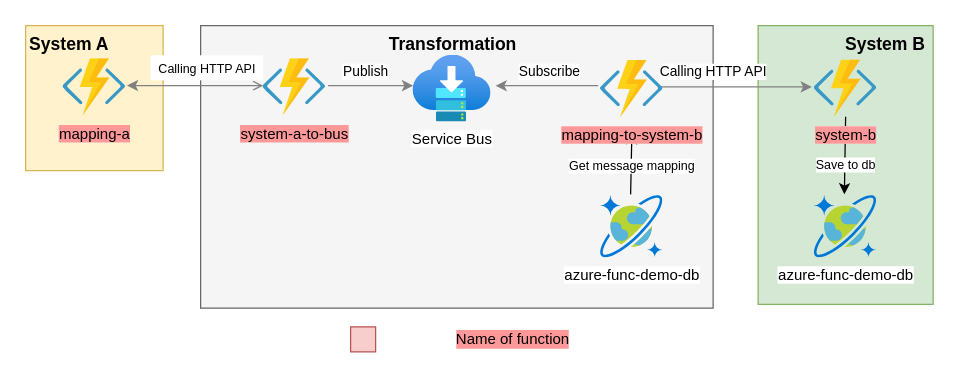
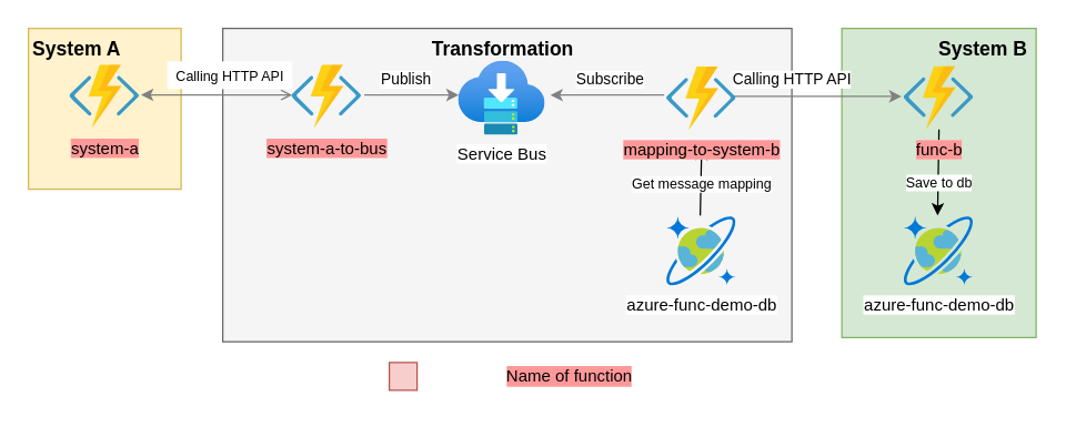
  <mxCell id="0" />
  <mxCell id="1" parent="0" />
  <mxCell id="2" value="" style="rounded=0;whiteSpace=wrap;html=1;fillColor=#f5f5f5;strokeColor=#666666;fontColor=#333333;" vertex="1" parent="1"><mxGeometry x="160" y="20" width="410" height="226" as="geometry" /></mxCell>
  <mxCell id="3" value="&lt;h3&gt;Transformation&lt;/h3&gt;" style="text;html=1;strokeColor=none;fillColor=none;align=center;verticalAlign=middle;whiteSpace=wrap;rounded=0;" vertex="1" parent="1"><mxGeometry x="332.42" y="20" width="60" height="30" as="geometry" /></mxCell>
  <mxCell id="4" value="" style="rounded=0;whiteSpace=wrap;html=1;fillColor=#d5e8d4;strokeColor=#82b366;" vertex="1" parent="1"><mxGeometry x="606" y="20" width="140" height="223" as="geometry" /></mxCell>
  <mxCell id="5" value="" style="rounded=0;whiteSpace=wrap;html=1;fillColor=#fff2cc;strokeColor=#d6b656;" vertex="1" parent="1"><mxGeometry x="20" y="20" width="110" height="116" as="geometry" /></mxCell>
  <mxCell id="6" value="azure-func-demo-db" style="aspect=fixed;html=1;perimeter=none;align=center;shadow=0;dashed=0;image;fontSize=12;image=img/lib/mscae/CosmosDB.svg;" parent="1" vertex="1"><mxGeometry x="651" y="156" width="50" height="50" as="geometry" /></mxCell>
  <mxCell id="7" value="" style="edgeStyle=none;rounded=0;jumpSize=7;orthogonalLoop=1;jettySize=auto;html=1;startArrow=none;startFill=0;endArrow=classic;endFill=1;entryX=0.48;entryY=-0.02;entryDx=0;entryDy=0;entryPerimeter=0;exitX=0.5;exitY=0.989;exitDx=0;exitDy=0;exitPerimeter=0;" edge="1" parent="1" source="9" target="6"><mxGeometry relative="1" as="geometry"><mxPoint x="681" y="126" as="targetPoint" /></mxGeometry></mxCell>
  <mxCell id="8" value="Save to db" style="edgeLabel;html=1;align=center;verticalAlign=middle;resizable=0;points=[];fontSize=10;" vertex="1" connectable="0" parent="7"><mxGeometry x="0.226" relative="1" as="geometry"><mxPoint as="offset" /></mxGeometry></mxCell>
- <mxCell id="9" value="&lt;span style=&quot;background-color: rgb(255 , 153 , 153)&quot;&gt;system-b&lt;/span&gt;" style="aspect=fixed;html=1;perimeter=none;align=center;shadow=0;dashed=0;image;fontSize=12;image=img/lib/mscae/Functions.svg;" parent="1" vertex="1"><mxGeometry x="651" y="47.5" width="50" height="46" as="geometry" /></mxCell>
+ <mxCell id="9" value="&lt;span style=&quot;background-color: rgb(255 , 153 , 153)&quot;&gt;func-b&lt;/span&gt;" style="aspect=fixed;html=1;perimeter=none;align=center;shadow=0;dashed=0;image;fontSize=12;image=img/lib/mscae/Functions.svg;" parent="1" vertex="1"><mxGeometry x="651" y="47.5" width="50" height="46" as="geometry" /></mxCell>
  <mxCell id="10" value="Service Bus" style="aspect=fixed;html=1;points=[];align=center;image;fontSize=12;image=img/lib/azure2/general/Service_Bus.svg;" vertex="1" parent="1"><mxGeometry x="330" y="43.75" width="62.42" height="53.5" as="geometry" /></mxCell>
- <mxCell id="11" value="&lt;span style=&quot;background-color: rgb(255 , 153 , 153)&quot;&gt;mapping-a&lt;/span&gt;" style="aspect=fixed;html=1;perimeter=none;align=center;shadow=0;dashed=0;image;fontSize=12;image=img/lib/mscae/Functions.svg;" vertex="1" parent="1"><mxGeometry x="50" y="46.5" width="50" height="46" as="geometry" /></mxCell>
+ <mxCell id="11" value="&lt;span style=&quot;background-color: rgb(255 , 153 , 153)&quot;&gt;system-a&lt;/span&gt;" style="aspect=fixed;html=1;perimeter=none;align=center;shadow=0;dashed=0;image;fontSize=12;image=img/lib/mscae/Functions.svg;" vertex="1" parent="1"><mxGeometry x="50" y="46.5" width="50" height="46" as="geometry" /></mxCell>
  <mxCell id="12" value="&lt;span style=&quot;background-color: rgb(255 , 153 , 153)&quot;&gt;system-a-to-bus&lt;/span&gt;" style="aspect=fixed;html=1;perimeter=none;align=center;shadow=0;dashed=0;image;fontSize=12;image=img/lib/mscae/Functions.svg;" vertex="1" parent="1"><mxGeometry x="210" y="46.5" width="50" height="46" as="geometry" /></mxCell>
  <mxCell id="13" style="edgeStyle=elbowEdgeStyle;rounded=0;orthogonalLoop=1;jettySize=auto;html=1;strokeColor=#808080;elbow=vertical;exitX=0.96;exitY=0.478;exitDx=0;exitDy=0;exitPerimeter=0;entryX=-0.04;entryY=0.446;entryDx=0;entryDy=0;entryPerimeter=0;jumpSize=7;" edge="1" parent="1" target="9"><mxGeometry x="330" y="431" as="geometry"><mxPoint x="609" y="68.994" as="targetPoint" /><mxPoint x="528" y="68.988" as="sourcePoint" /></mxGeometry></mxCell>
  <mxCell id="14" value="Calling HTTP API" style="edgeLabel;html=1;align=center;verticalAlign=middle;resizable=0;points=[];" vertex="1" connectable="0" parent="13"><mxGeometry relative="1" as="geometry"><mxPoint x="-19" y="-13" as="offset" /></mxGeometry></mxCell>
  <mxCell id="15" style="rounded=0;orthogonalLoop=1;jettySize=auto;html=1;strokeColor=#808080;elbow=vertical;exitX=1.057;exitY=0.492;exitDx=0;exitDy=0;exitPerimeter=0;entryX=-0.04;entryY=0.478;entryDx=0;entryDy=0;entryPerimeter=0;jumpSize=7;startArrow=classic;startFill=1;endArrow=none;endFill=0;" edge="1" parent="1"><mxGeometry x="330" y="431" as="geometry"><mxPoint x="478" y="67.988" as="targetPoint" /><mxPoint x="395.978" y="68.072" as="sourcePoint" /></mxGeometry></mxCell>
  <mxCell id="16" value="Subscribe" style="edgeLabel;html=1;align=center;verticalAlign=middle;resizable=0;points=[];" vertex="1" connectable="0" parent="15"><mxGeometry relative="1" as="geometry"><mxPoint x="2" y="-12" as="offset" /></mxGeometry></mxCell>
  <mxCell id="17" style="edgeStyle=elbowEdgeStyle;rounded=0;orthogonalLoop=1;jettySize=auto;html=1;strokeColor=#808080;elbow=vertical;exitX=1.02;exitY=0.467;exitDx=0;exitDy=0;exitPerimeter=0;entryX=0;entryY=0.489;entryDx=0;entryDy=0;entryPerimeter=0;jumpSize=7;startArrow=classic;startFill=1;endArrow=open;endFill=0;" edge="1" parent="1" source="11" target="12"><mxGeometry x="330" y="432" as="geometry"><mxPoint x="291" y="-4" as="targetPoint" /><mxPoint x="150" y="-4" as="sourcePoint" /></mxGeometry></mxCell>
  <mxCell id="18" style="edgeStyle=elbowEdgeStyle;rounded=0;orthogonalLoop=1;jettySize=auto;html=1;strokeColor=#808080;elbow=vertical;exitX=1.04;exitY=0.467;exitDx=0;exitDy=0;exitPerimeter=0;jumpSize=7;" edge="1" parent="1" source="12"><mxGeometry x="330" y="432" as="geometry"><mxPoint x="330" y="68" as="targetPoint" /><mxPoint x="280" y="-4" as="sourcePoint" /><Array as="points"><mxPoint x="320" y="68" /></Array></mxGeometry></mxCell>
  <mxCell id="19" value="Publish" style="edgeLabel;html=1;align=center;verticalAlign=middle;resizable=0;points=[];" vertex="1" connectable="0" parent="18"><mxGeometry relative="1" as="geometry"><mxPoint x="-4" y="-12" as="offset" /></mxGeometry></mxCell>
  <mxCell id="20" value="&lt;h3&gt;System A&lt;/h3&gt;" style="text;html=1;strokeColor=none;fillColor=none;align=center;verticalAlign=middle;whiteSpace=wrap;rounded=0;" vertex="1" parent="1"><mxGeometry x="20" y="20" width="70" height="30" as="geometry" /></mxCell>
  <mxCell id="21" value="&lt;h3&gt;System B&lt;/h3&gt;" style="text;html=1;strokeColor=none;fillColor=none;align=center;verticalAlign=middle;whiteSpace=wrap;rounded=0;" vertex="1" parent="1"><mxGeometry x="670" y="20" width="76" height="30" as="geometry" /></mxCell>
  <mxCell id="22" value="Calling HTTP API" style="text;html=1;align=center;verticalAlign=middle;resizable=0;points=[];autosize=1;strokeColor=none;fillColor=default;textDirection=ltr;labelPosition=center;verticalLabelPosition=middle;fontSize=10;" vertex="1" parent="1"><mxGeometry x="120" y="43.75" width="90" height="20" as="geometry" /></mxCell>
  <mxCell id="23" value="azure-func-demo-db" style="aspect=fixed;html=1;perimeter=none;align=center;shadow=0;dashed=0;image;fontSize=12;image=img/lib/mscae/CosmosDB.svg;" vertex="1" parent="1"><mxGeometry x="480" y="156" width="50" height="50" as="geometry" /></mxCell>
  <mxCell id="24" value="" style="edgeStyle=none;rounded=0;jumpSize=7;orthogonalLoop=1;jettySize=auto;html=1;startArrow=classic;startFill=1;endArrow=none;endFill=0;entryX=0.48;entryY=-0.02;entryDx=0;entryDy=0;entryPerimeter=0;exitX=0.5;exitY=0.989;exitDx=0;exitDy=0;exitPerimeter=0;" edge="1" parent="1" target="23"><mxGeometry relative="1" as="geometry"><mxPoint x="505" y="106.004" as="sourcePoint" /><mxPoint x="510" y="139.01" as="targetPoint" /></mxGeometry></mxCell>
  <mxCell id="25" value="Get message mapping" style="edgeLabel;html=1;align=center;verticalAlign=middle;resizable=0;points=[];fontSize=10;" vertex="1" connectable="0" parent="24"><mxGeometry x="0.061" relative="1" as="geometry"><mxPoint as="offset" /></mxGeometry></mxCell>
  <mxCell id="26" value="&lt;span style=&quot;background-color: rgb(255 , 153 , 153)&quot;&gt;mapping-to-system-b&lt;/span&gt;" style="aspect=fixed;html=1;perimeter=none;align=center;shadow=0;dashed=0;image;fontSize=12;image=img/lib/mscae/Functions.svg;" vertex="1" parent="1"><mxGeometry x="480" y="48" width="50" height="46" as="geometry" /></mxCell>
  <mxCell id="27" value="" style="whiteSpace=wrap;html=1;aspect=fixed;fontSize=10;fillColor=#f8cecc;labelBackgroundColor=#FF9999;labelBorderColor=#000000;strokeColor=#b85450;" vertex="1" parent="1"><mxGeometry x="280" y="261" width="20" height="20" as="geometry" /></mxCell>
  <mxCell id="28" value="Name of function" style="text;html=1;strokeColor=none;fillColor=none;align=center;verticalAlign=middle;whiteSpace=wrap;rounded=0;labelBackgroundColor=#FF9999;fontSize=12;" vertex="1" parent="1"><mxGeometry x="355" y="256" width="110" height="30" as="geometry" /></mxCell>
